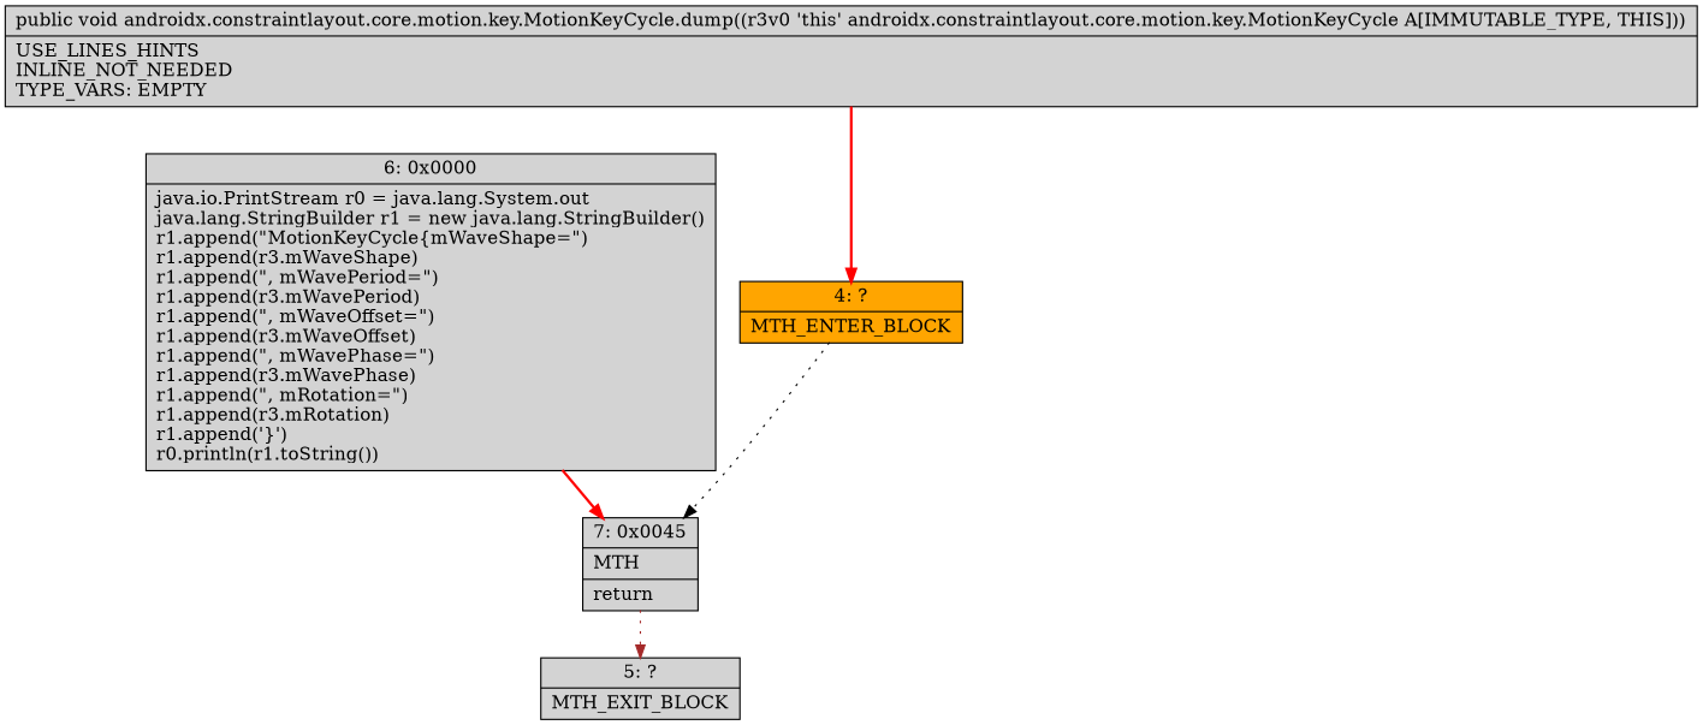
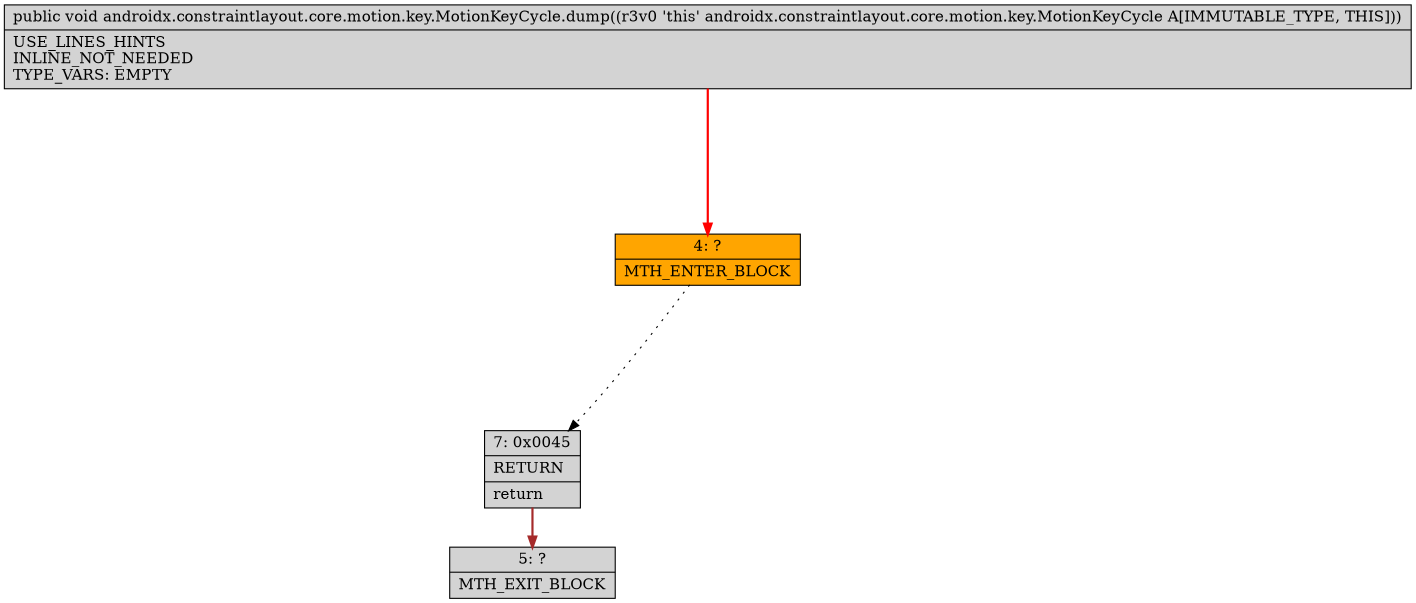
  digraph {
    node [fillcolor=lightgrey shape=record style=filled]
    edge [color=red style=dotted]
    n1 [fillcolor=orange label="{4\:\ ?|MTH_ENTER_BLOCK\l}"]
-   n2 [label="{7\:\ 0x0045|MTH\l|return\l}"]
-   n3 [label="{6\:\ 0x0000|java.io.PrintStream r0 = java.lang.System.out\ljava.lang.StringBuilder r1 = new java.lang.StringBuilder()\lr1.append(\"MotionKeyCycle\{mWaveShape=\")\lr1.append(r3.mWaveShape)\lr1.append(\", mWavePeriod=\")\lr1.append(r3.mWavePeriod)\lr1.append(\", mWaveOffset=\")\lr1.append(r3.mWaveOffset)\lr1.append(\", mWavePhase=\")\lr1.append(r3.mWavePhase)\lr1.append(\", mRotation=\")\lr1.append(r3.mRotation)\lr1.append('\}')\lr0.println(r1.toString())\l}"]
+   n2 [label="{7\:\ 0x0045|RETURN\l|return\l}"]
    n4 [label="{5\:\ ?|MTH_EXIT_BLOCK\l}"]
    n5 [label="{public void androidx.constraintlayout.core.motion.key.MotionKeyCycle.dump((r3v0 'this' androidx.constraintlayout.core.motion.key.MotionKeyCycle A[IMMUTABLE_TYPE, THIS]))  | USE_LINES_HINTS\lINLINE_NOT_NEEDED\lTYPE_VARS: EMPTY\l}"]
    n1 -> n2 [color=black]
-   n2 -> n4 [color=brown]
-   n3 -> n2 [style=bold]
+   n2 -> n4 [color=brown style=bold]
    n5 -> n1 [style=bold]
  }
